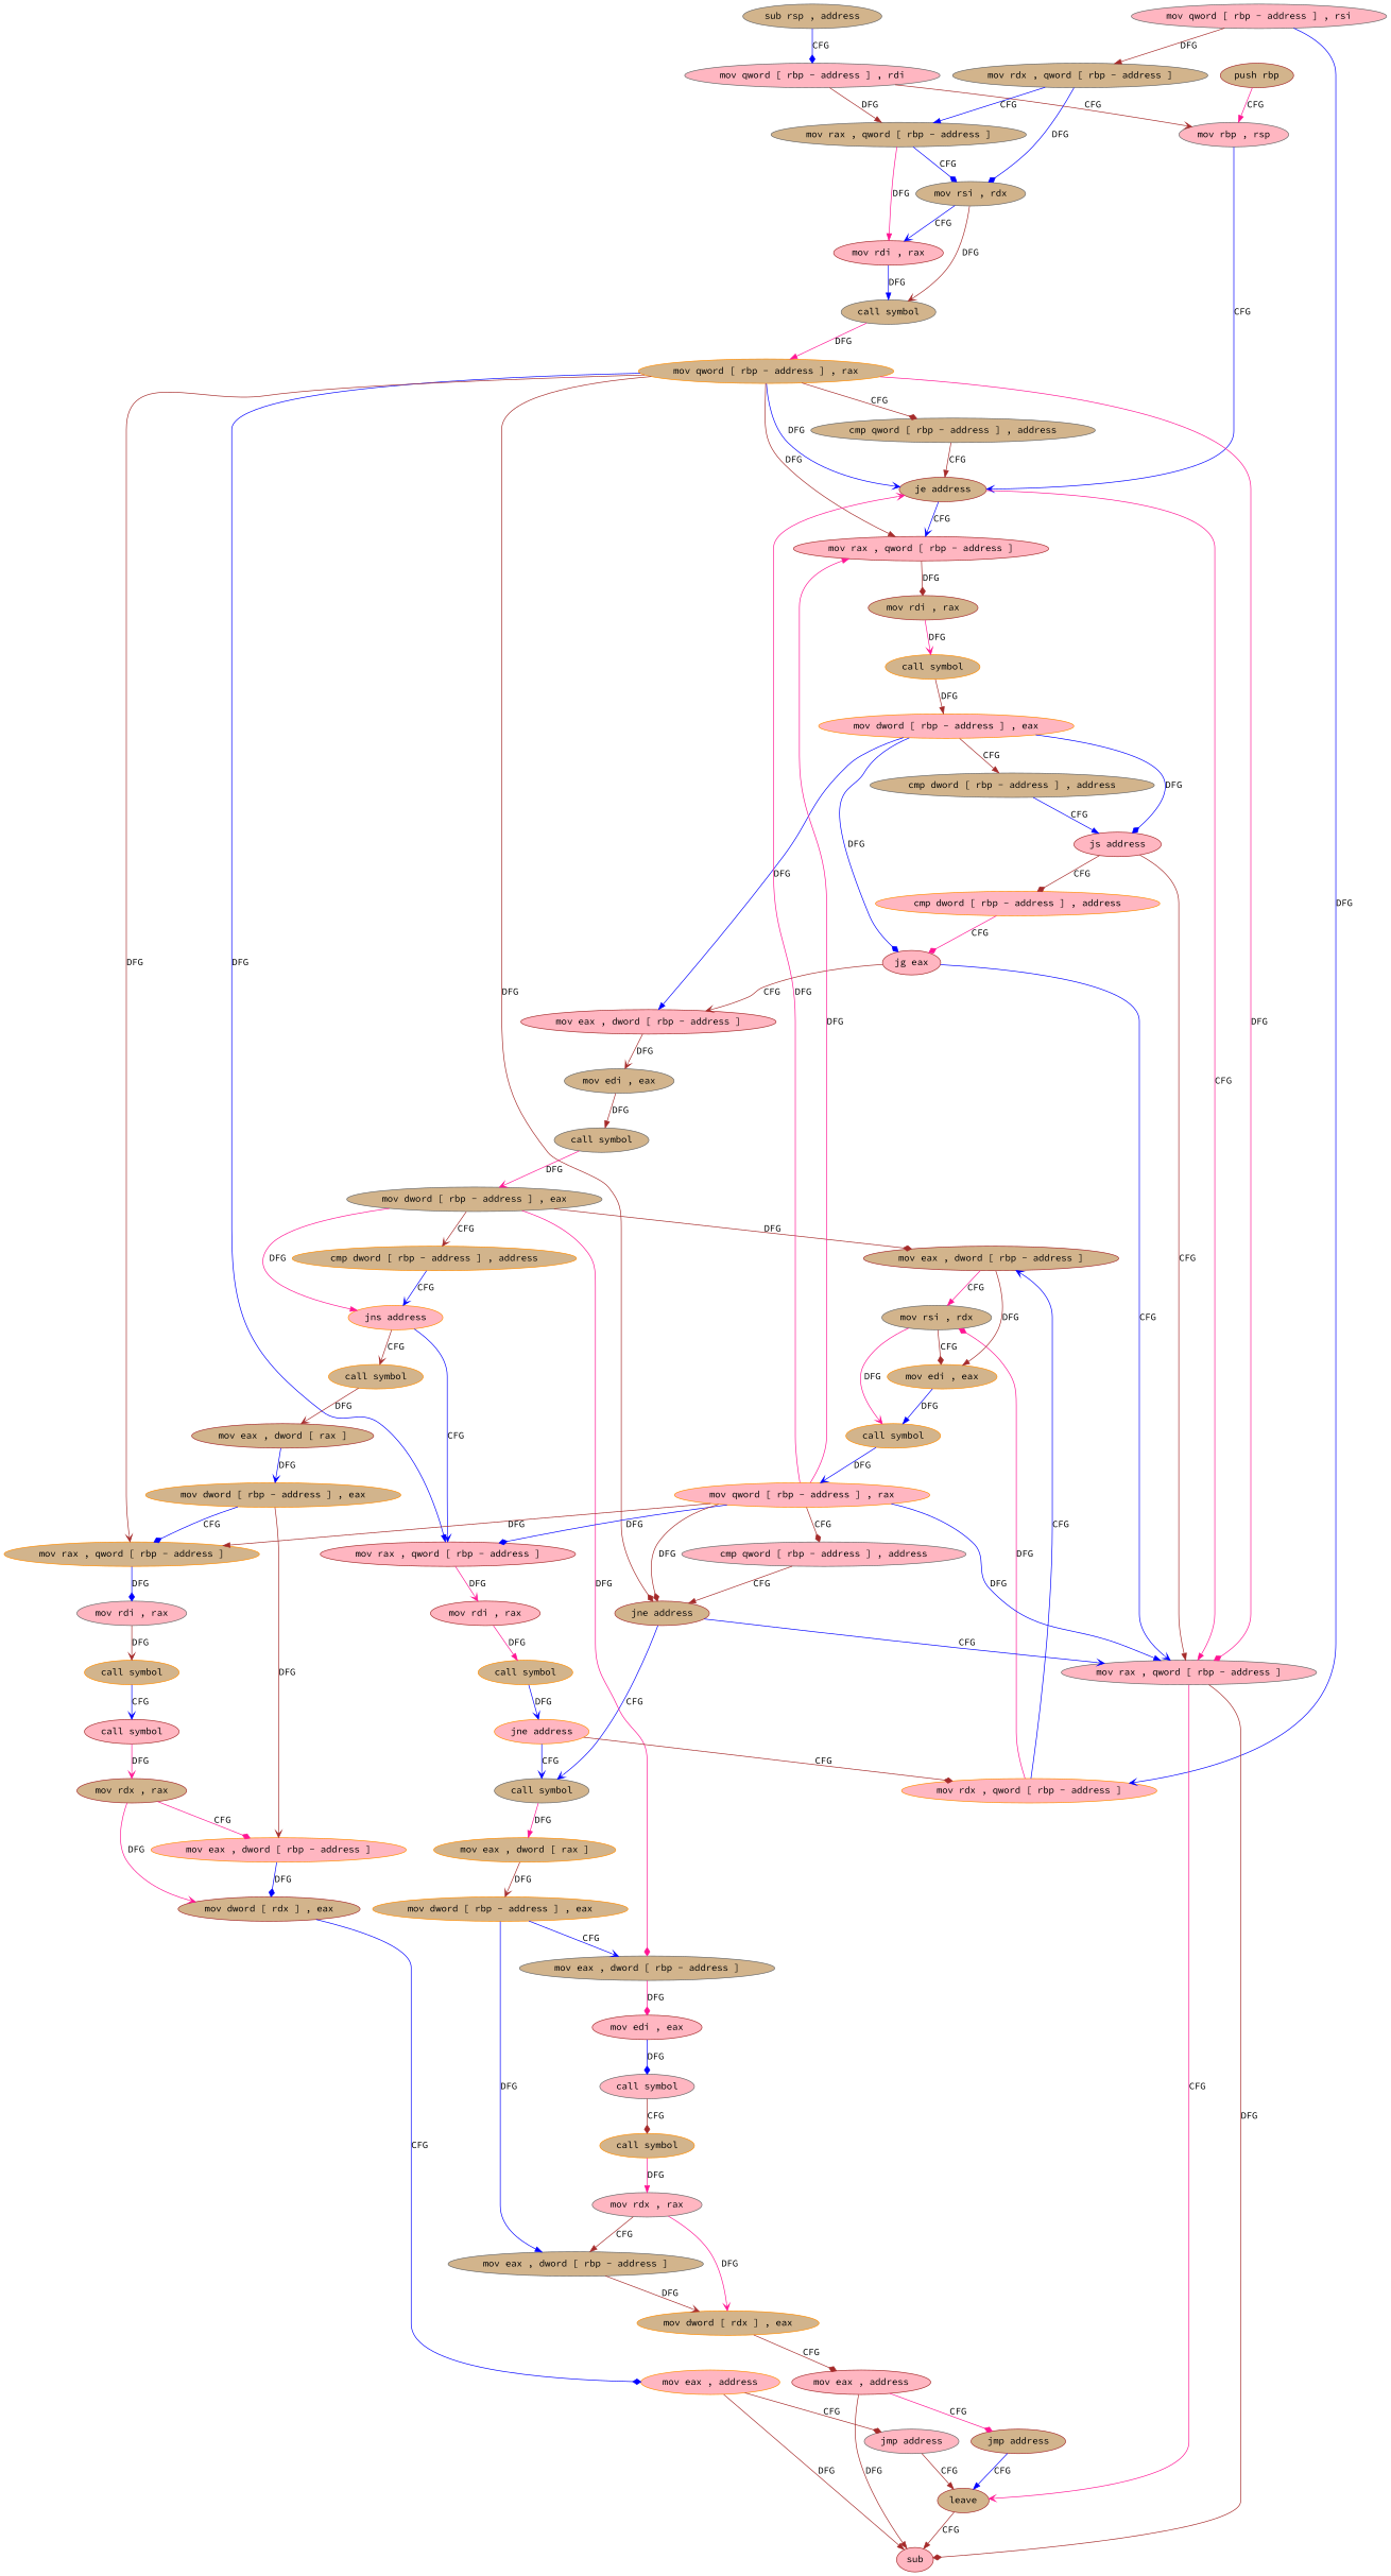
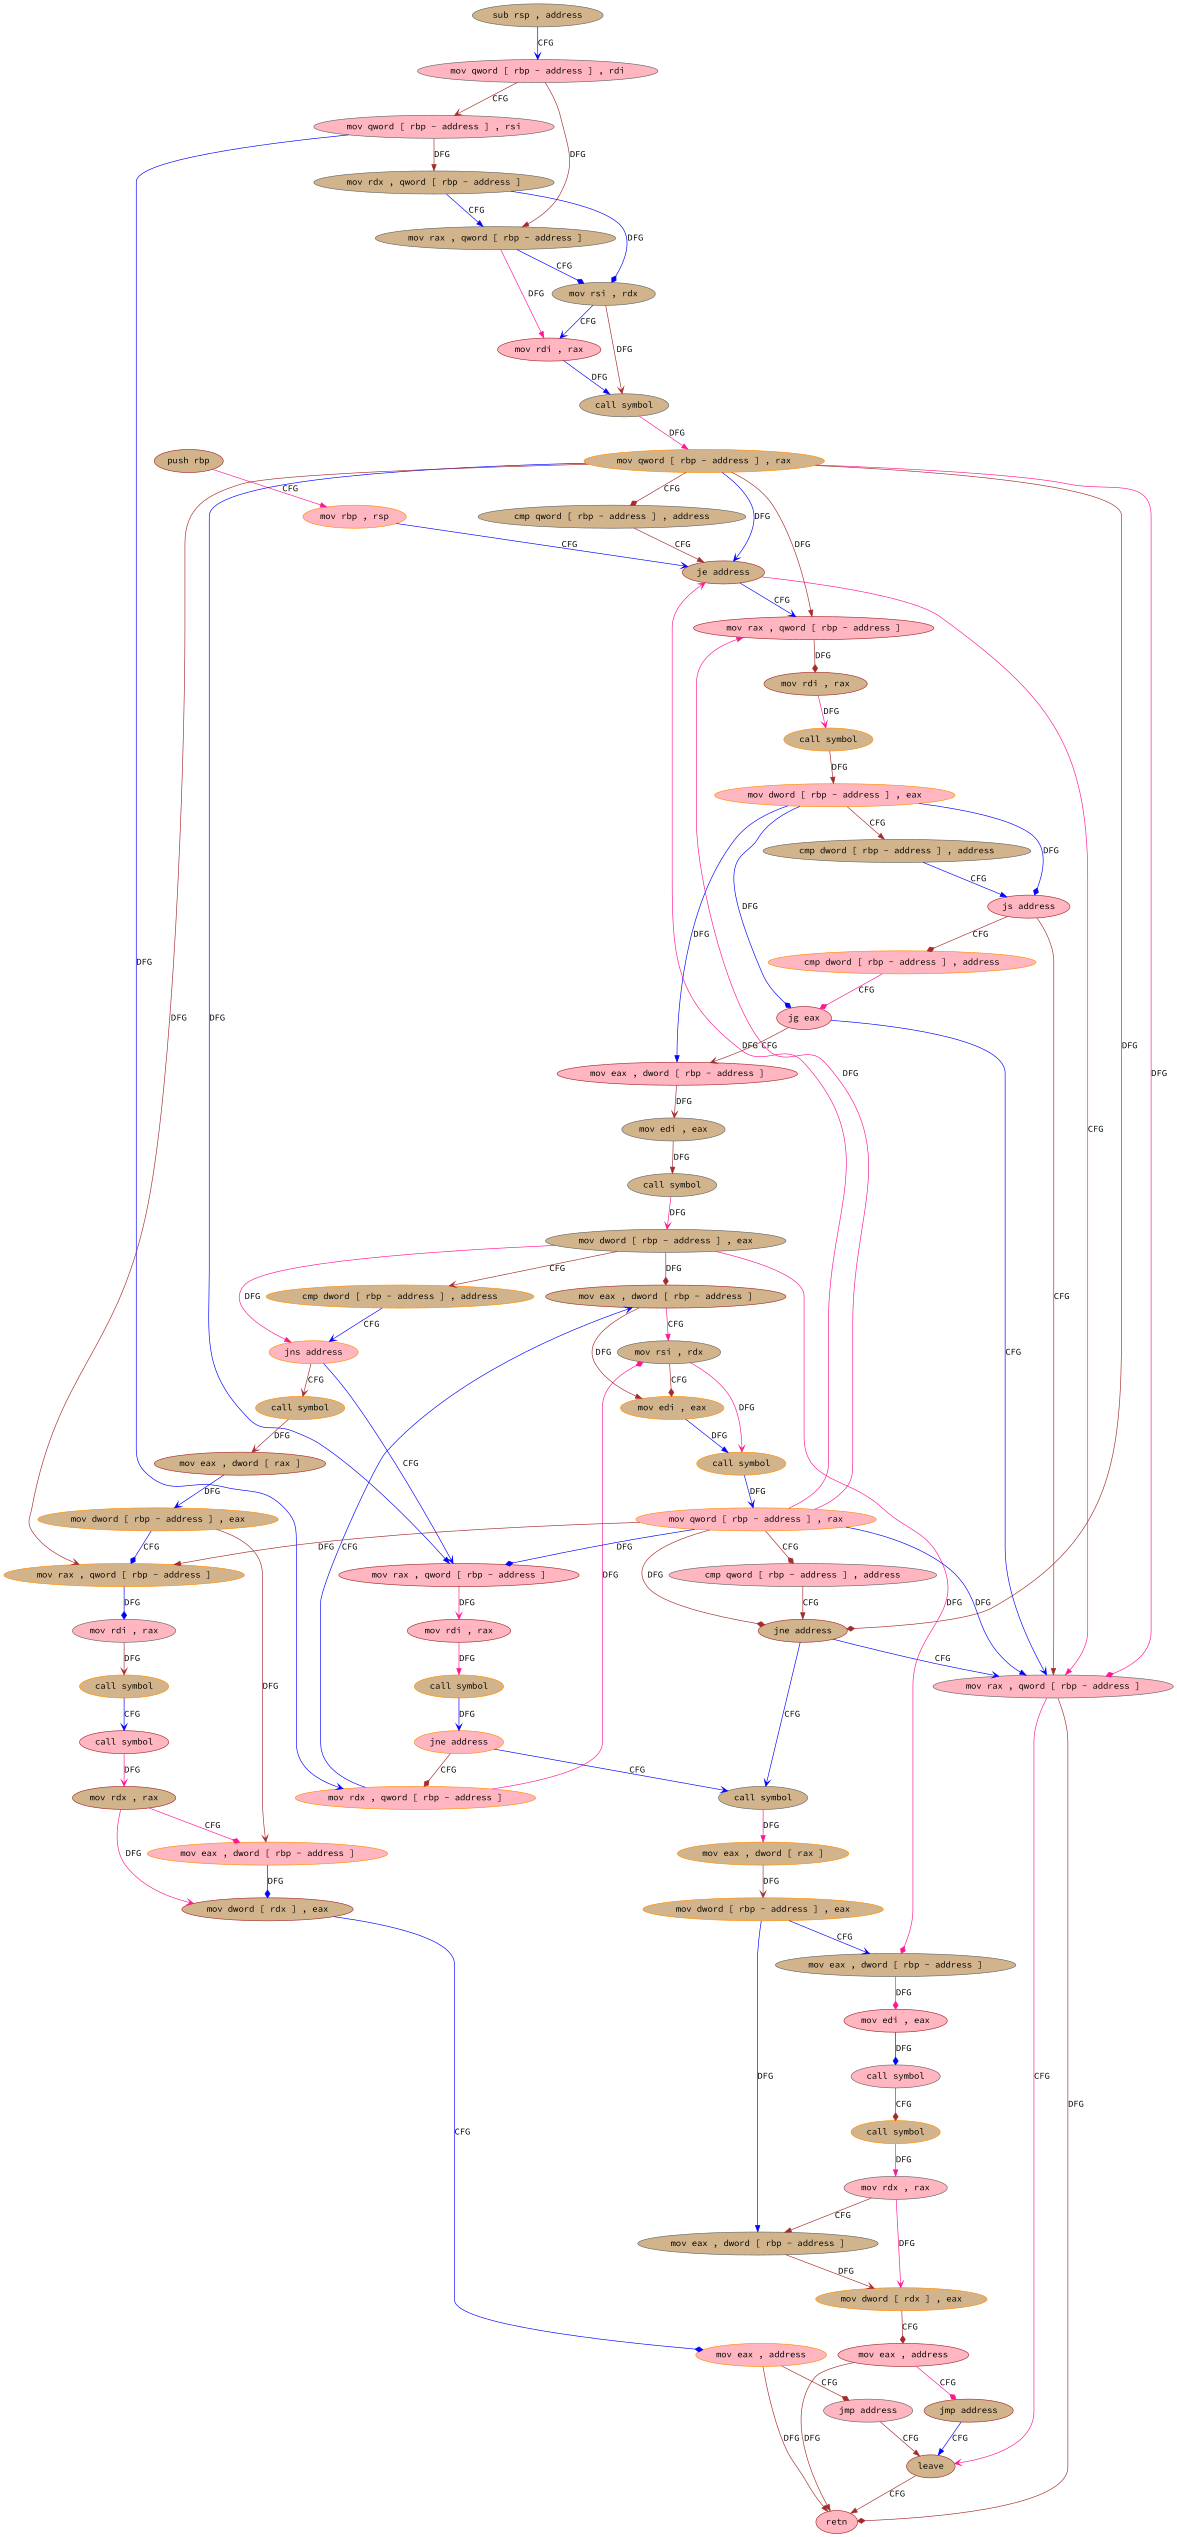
  digraph {
    fontname="Source Code Pro"
    node [color=gray40 fillcolor=tan fontname="Source Code Pro" style=filled]
    edge [arrowhead=vee color=brown fontname="Source Code Pro"]
    n1 [color=brown label="push rbp"]
-   n2 [fillcolor=lightpink label="mov rbp , rsp"]
+   n2 [color=darkorange fillcolor=lightpink label="mov rbp , rsp"]
    n3 [color=brown label="je address"]
    n4 [label="sub rsp , address"]
    n5 [fillcolor=lightpink label="mov qword [ rbp - address ] , rdi"]
    n6 [fillcolor=lightpink label="mov qword [ rbp - address ] , rsi"]
    n7 [label="mov rax , qword [ rbp - address ]"]
    n8 [label="mov rdx , qword [ rbp - address ]"]
    n9 [color=darkorange fillcolor=lightpink label="mov rdx , qword [ rbp - address ]"]
    n10 [label="mov rsi , rdx"]
    n11 [color=brown fillcolor=lightpink label="mov rdi , rax"]
    n12 [color=brown label="mov eax , dword [ rbp - address ]"]
    n13 [label="mov rsi , rdx"]
    n14 [label="call symbol"]
    n15 [color=darkorange label="mov qword [ rbp - address ] , rax"]
    n16 [label="cmp qword [ rbp - address ] , address"]
    n17 [fillcolor=lightpink label="mov rax , qword [ rbp - address ]"]
    n18 [color=brown fillcolor=lightpink label="mov rax , qword [ rbp - address ]"]
    n19 [color=brown fillcolor=lightpink label="mov rax , qword [ rbp - address ]"]
    n20 [color=darkorange label="mov rax , qword [ rbp - address ]"]
    n21 [color=brown label="jne address"]
    n22 [color=brown label=leave]
-   n23 [color=brown fillcolor=lightpink label=sub]
+   n23 [color=brown fillcolor=lightpink label=retn]
    n24 [color=brown label="mov rdi , rax"]
    n25 [color=brown fillcolor=lightpink label="mov rdi , rax"]
    n26 [fillcolor=lightpink label="mov rdi , rax"]
    n27 [label="call symbol"]
    n28 [color=darkorange label="call symbol"]
    n29 [color=darkorange fillcolor=lightpink label="mov dword [ rbp - address ] , eax"]
    n30 [label="cmp dword [ rbp - address ] , address"]
    n31 [color=brown fillcolor=lightpink label="js address"]
    n32 [color=brown fillcolor=lightpink label="jg eax"]
    n33 [color=brown fillcolor=lightpink label="mov eax , dword [ rbp - address ]"]
    n34 [color=darkorange fillcolor=lightpink label="cmp dword [ rbp - address ] , address"]
    n35 [label="mov edi , eax"]
    n36 [label="call symbol"]
    n37 [label="mov dword [ rbp - address ] , eax"]
    n38 [color=darkorange label="cmp dword [ rbp - address ] , address"]
    n39 [color=darkorange fillcolor=lightpink label="jns address"]
    n40 [label="mov eax , dword [ rbp - address ]"]
    n41 [color=darkorange label="call symbol"]
    n42 [color=brown fillcolor=lightpink label="mov edi , eax"]
    n43 [color=darkorange label="mov edi , eax"]
    n44 [color=brown label="mov eax , dword [ rax ]"]
    n45 [color=darkorange label="call symbol"]
    n46 [color=darkorange label="mov dword [ rbp - address ] , eax"]
    n47 [color=darkorange fillcolor=lightpink label="jne address"]
    n48 [color=darkorange label="mov eax , dword [ rax ]"]
    n49 [color=darkorange label="mov dword [ rbp - address ] , eax"]
    n50 [color=darkorange label="call symbol"]
    n51 [color=darkorange fillcolor=lightpink label="mov eax , dword [ rbp - address ]"]
    n52 [color=brown label="mov dword [ rdx ] , eax"]
    n53 [color=darkorange label="call symbol"]
    n54 [color=brown fillcolor=lightpink label="call symbol"]
    n55 [color=brown label="mov rdx , rax"]
    n56 [color=darkorange fillcolor=lightpink label="mov eax , address"]
    n57 [fillcolor=lightpink label="jmp address"]
    n58 [label="mov eax , dword [ rbp - address ]"]
    n59 [color=darkorange label="mov dword [ rdx ] , eax"]
    n60 [fillcolor=lightpink label="call symbol"]
    n61 [color=darkorange label="call symbol"]
    n62 [fillcolor=lightpink label="mov rdx , rax"]
    n63 [color=brown fillcolor=lightpink label="mov eax , address"]
    n64 [color=brown label="jmp address"]
    n65 [color=darkorange fillcolor=lightpink label="mov qword [ rbp - address ] , rax"]
    n66 [fillcolor=lightpink label="cmp qword [ rbp - address ] , address"]
    n1 -> n2 [arrowhead=normal color=deeppink label=CFG]
    n2 -> n3 [color=blue label=CFG]
    n3 -> n17 [arrowhead=normal color=deeppink label=CFG]
    n3 -> n18 [color=blue label=CFG]
-   n4 -> n5 [arrowhead=diamond color=blue label=CFG]
-   n5 -> n2 [label=CFG]
+   n4 -> n5 [color=blue label=CFG]
+   n5 -> n6 [label=CFG]
    n5 -> n7 [arrowhead=normal label=DFG]
    n6 -> n8 [arrowhead=normal label=DFG]
    n6 -> n9 [color=blue label=DFG]
    n7 -> n10 [arrowhead=diamond color=blue label=CFG]
    n7 -> n11 [arrowhead=normal color=deeppink label=DFG]
    n8 -> n7 [arrowhead=normal color=blue label=CFG]
    n8 -> n10 [arrowhead=diamond color=blue label=DFG]
    n9 -> n12 [color=blue label=CFG]
    n9 -> n13 [arrowhead=diamond color=deeppink label=DFG]
    n10 -> n11 [color=blue label=CFG]
    n10 -> n14 [label=DFG]
    n11 -> n14 [arrowhead=normal color=blue label=DFG]
    n12 -> n13 [arrowhead=normal color=deeppink label=CFG]
    n12 -> n43 [arrowhead=normal label=DFG]
    n13 -> n43 [arrowhead=diamond label=CFG]
    n13 -> n50 [color=deeppink label=DFG]
    n14 -> n15 [arrowhead=normal color=deeppink label=DFG]
    n15 -> n3 [color=blue label=DFG]
    n15 -> n16 [arrowhead=diamond label=CFG]
    n15 -> n17 [arrowhead=diamond color=deeppink label=DFG]
    n15 -> n18 [arrowhead=normal label=DFG]
    n15 -> n19 [arrowhead=normal color=blue label=DFG]
    n15 -> n20 [label=DFG]
    n15 -> n21 [arrowhead=diamond label=DFG]
    n16 -> n3 [arrowhead=normal label=CFG]
    n17 -> n22 [color=deeppink label=CFG]
    n17 -> n23 [arrowhead=diamond label=DFG]
    n18 -> n24 [arrowhead=diamond label=DFG]
    n19 -> n25 [color=deeppink label=DFG]
    n20 -> n26 [arrowhead=diamond color=blue label=DFG]
    n21 -> n17 [color=blue label=CFG]
    n21 -> n27 [color=blue label=CFG]
    n22 -> n23 [arrowhead=normal label=CFG]
    n24 -> n28 [color=deeppink label=DFG]
    n25 -> n45 [arrowhead=normal color=deeppink label=DFG]
    n26 -> n53 [label=DFG]
    n27 -> n48 [arrowhead=normal color=deeppink label=DFG]
    n28 -> n29 [arrowhead=normal label=DFG]
    n29 -> n30 [arrowhead=normal label=CFG]
    n29 -> n31 [arrowhead=diamond color=blue label=DFG]
    n29 -> n32 [arrowhead=diamond color=blue label=DFG]
    n29 -> n33 [arrowhead=normal color=blue label=DFG]
    n30 -> n31 [arrowhead=normal color=blue label=CFG]
    n31 -> n17 [arrowhead=normal label=CFG]
    n31 -> n34 [arrowhead=diamond label=CFG]
    n32 -> n17 [color=blue label=CFG]
    n32 -> n33 [label=CFG]
    n33 -> n35 [label=DFG]
    n34 -> n32 [arrowhead=diamond color=deeppink label=CFG]
    n35 -> n36 [arrowhead=normal label=DFG]
    n36 -> n37 [color=deeppink label=DFG]
    n37 -> n12 [arrowhead=diamond label=DFG]
    n37 -> n38 [label=CFG]
    n37 -> n39 [arrowhead=normal color=deeppink label=DFG]
    n37 -> n40 [arrowhead=diamond color=deeppink label=DFG]
    n38 -> n39 [color=blue label=CFG]
    n39 -> n19 [color=blue label=CFG]
    n39 -> n41 [label=CFG]
    n40 -> n42 [arrowhead=diamond color=deeppink label=DFG]
    n41 -> n44 [label=DFG]
    n42 -> n60 [arrowhead=diamond color=blue label=DFG]
    n43 -> n50 [arrowhead=normal color=blue label=DFG]
    n44 -> n46 [color=blue label=DFG]
    n45 -> n47 [color=blue label=DFG]
    n46 -> n20 [arrowhead=diamond color=blue label=CFG]
    n46 -> n51 [label=DFG]
    n47 -> n9 [arrowhead=diamond label=CFG]
    n47 -> n27 [color=blue label=CFG]
    n48 -> n49 [label=DFG]
    n49 -> n40 [color=blue label=CFG]
    n49 -> n58 [arrowhead=normal color=blue label=DFG]
    n50 -> n65 [color=blue label=DFG]
    n51 -> n52 [arrowhead=diamond color=blue label=DFG]
    n52 -> n56 [arrowhead=diamond color=blue label=CFG]
    n53 -> n54 [color=blue label=CFG]
    n54 -> n55 [color=deeppink label=DFG]
    n55 -> n51 [arrowhead=diamond color=deeppink label=CFG]
    n55 -> n52 [color=deeppink label=DFG]
    n56 -> n23 [arrowhead=normal label=DFG]
    n56 -> n57 [arrowhead=diamond label=CFG]
    n57 -> n22 [arrowhead=normal label=CFG]
    n58 -> n59 [label=DFG]
    n59 -> n63 [arrowhead=diamond label=CFG]
    n60 -> n61 [arrowhead=diamond label=CFG]
    n61 -> n62 [arrowhead=normal color=deeppink label=DFG]
    n62 -> n58 [arrowhead=normal label=CFG]
    n62 -> n59 [color=deeppink label=DFG]
    n63 -> n23 [arrowhead=normal label=DFG]
    n63 -> n64 [arrowhead=diamond color=deeppink label=CFG]
    n64 -> n22 [arrowhead=normal color=blue label=CFG]
    n65 -> n3 [color=deeppink label=DFG]
    n65 -> n17 [arrowhead=normal color=blue label=DFG]
    n65 -> n18 [arrowhead=normal color=deeppink label=DFG]
    n65 -> n19 [arrowhead=diamond color=blue label=DFG]
    n65 -> n20 [arrowhead=normal label=DFG]
    n65 -> n21 [arrowhead=diamond label=DFG]
    n65 -> n66 [arrowhead=diamond label=CFG]
    n66 -> n21 [arrowhead=normal label=CFG]
  }
